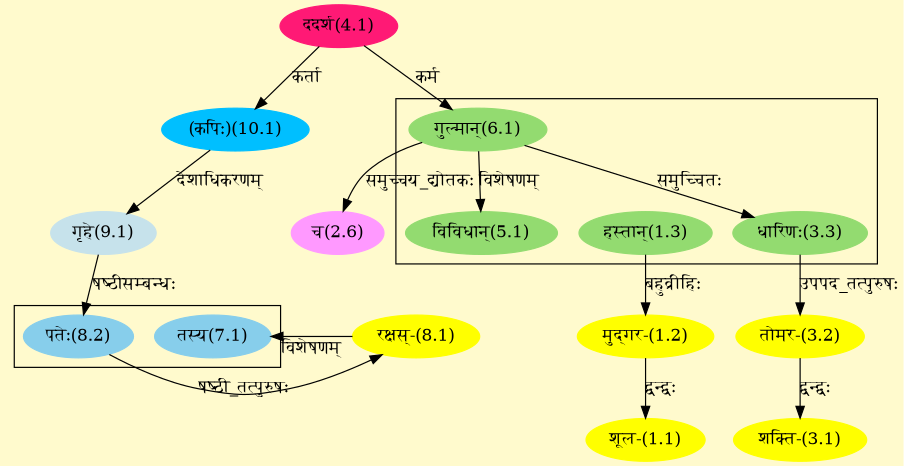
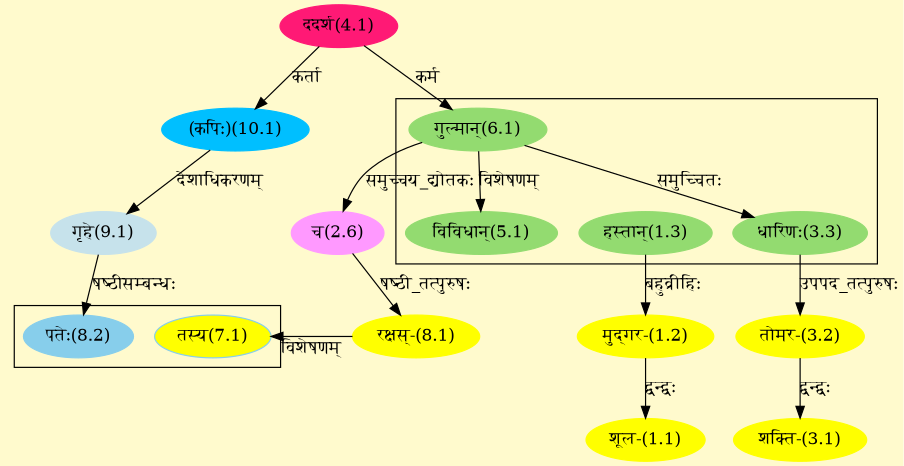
  digraph {
    bgcolor=lemonchiffon1
    compound=true
    rankdir=BT
    node [color="#FFFF00" style=filled]
    edge [dir=back]
    n1 [color="#93DB70" label="हस्तान्(1.3)"]
    n2 [color="#93DB70" label="गुल्मान्(6.1)"]
    n3 [color="#93DB70" label="धारिणः(3.3)"]
    n4 [color="#93DB70" label="विविधान्(5.1)"]
-   n5 [color="#87CEEB" label="तस्य(7.1)"]
+   n5 [color="#87CEEB" label="तस्य(7.1)" fillcolor="#FFFF00"]
    n6 [color="#87CEEB" label="पतेः(8.2)"]
    n7 [color="#FF1975" label="ददर्श(4.1)"]
    n8 [label="रक्षस्-(8.1)"]
    n9 [color="#C6E2EB" label="गृहे(9.1)"]
    n10 [color="#00BFFF" label="(कपिः)(10.1)"]
    n11 [label="शूल-(1.1)"]
    n12 [label="मुद्गर-(1.2)"]
    n13 [color="#FF99FF" label="च(2.6)"]
    n14 [label="शक्ति-(3.1)"]
    n15 [label="तोमर-(3.2)"]
    subgraph cluster_1 {
      n1
      n2
      n3
      n4
    }
    subgraph cluster_2 {
      n5
      n6
    }
    n2 -> n7 [label="कर्म"]
    n3 -> n2 [label="समुच्चितः"]
    n4 -> n2 [label="विशेषणम्"]
    n5 -> n8 [label="विशेषणम्"]
    n6 -> n9 [label="षष्ठीसम्बन्धः"]
-   n8 -> n6 [label="षष्ठी_तत्पुरुषः"]
+   n8 -> n13 [label="षष्ठी_तत्पुरुषः"]
    n9 -> n10 [label="देशाधिकरणम्"]
    n10 -> n7 [label="कर्ता"]
    n11 -> n12 [label="द्वन्द्वः"]
    n12 -> n1 [label="बहुव्रीहिः"]
    n13 -> n2 [label="समुच्चय_द्योतकः"]
    n14 -> n15 [label="द्वन्द्वः"]
    n15 -> n3 [label="उपपद_तत्पुरुषः"]
  }
